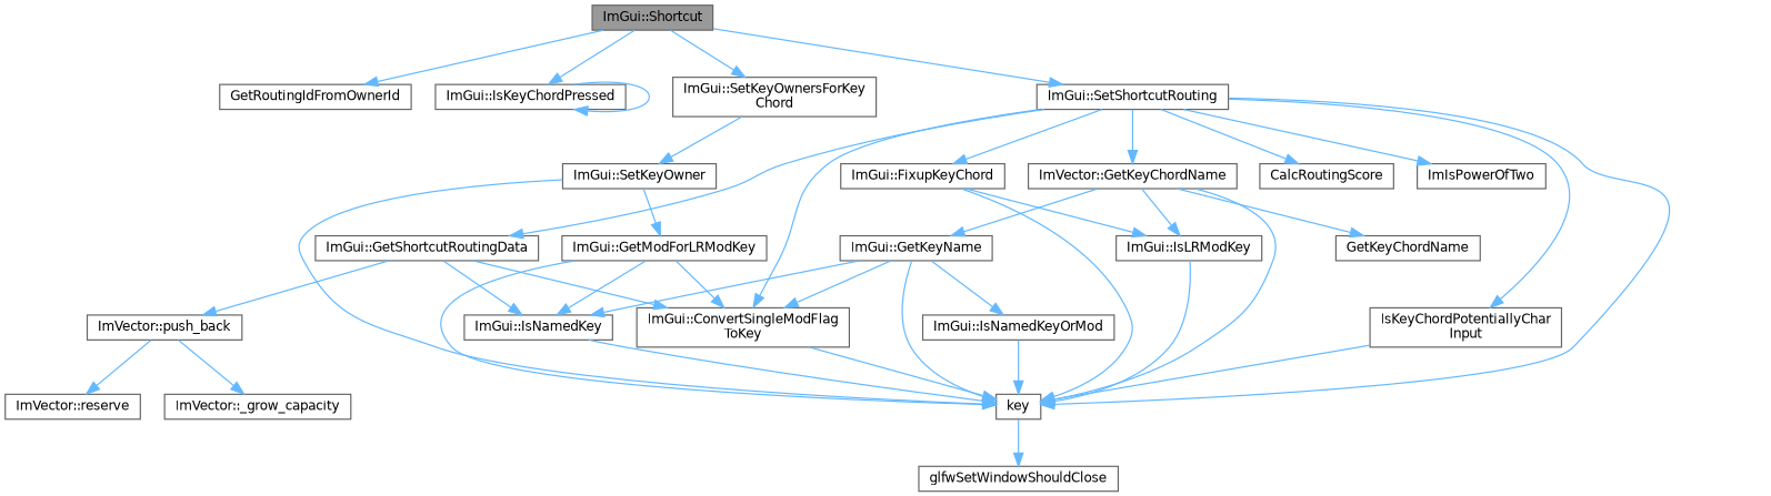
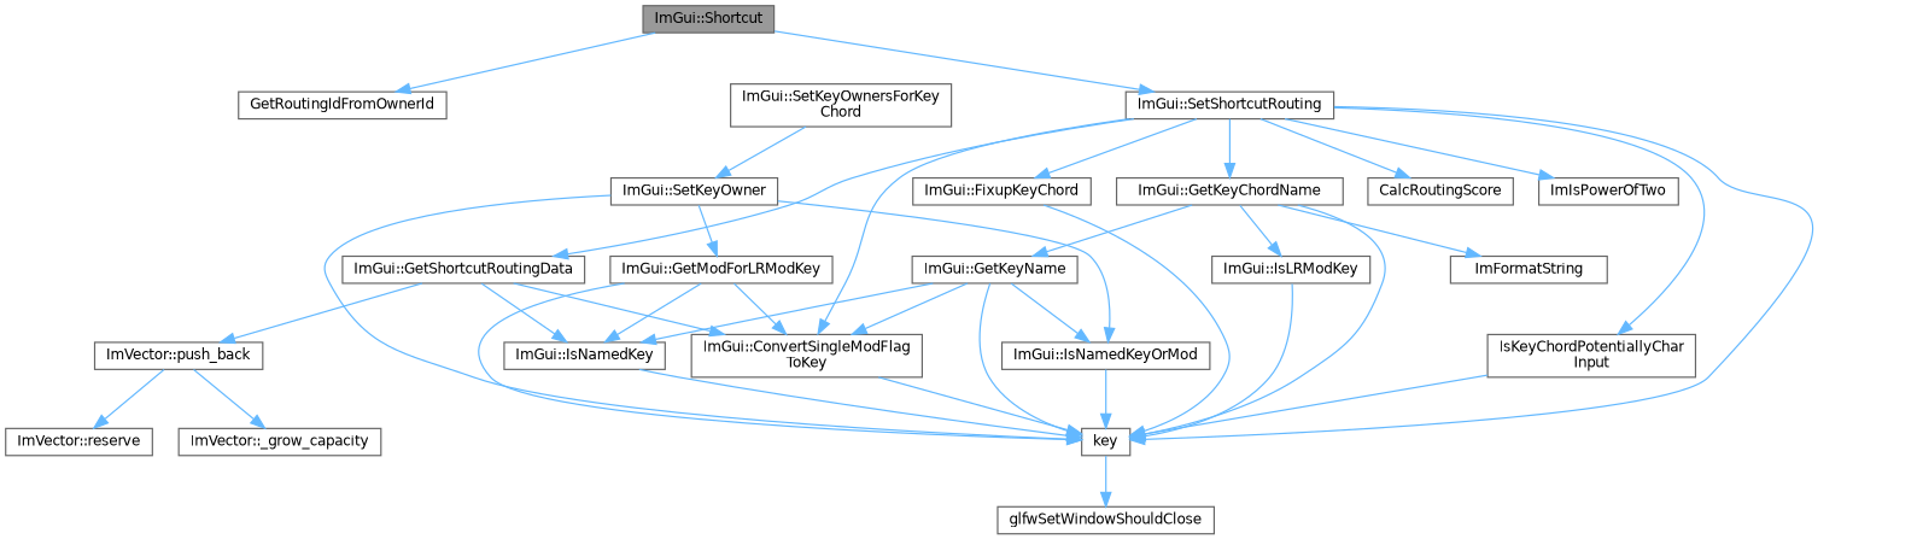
  digraph {
    rankdir=TB
    node [color=grey40 fillcolor=white fontname=Helvetica fontsize=10 shape=box style=filled]
    edge [color=steelblue1 fontname=Helvetica fontsize=10 labelfontname=Helvetica labelfontsize=10 style=solid]
    n1 [color=gray40 fillcolor=grey60 fontcolor=black height=0.2 label="ImGui::Shortcut" width=0.4]
    n2 [height=0.2 label=GetRoutingIdFromOwnerId width=0.4]
-   n3 [height=0.2 label="ImGui::IsKeyChordPressed" width=0.4]
    n4 [height=0.2 label="ImGui::SetKeyOwnersForKey\lChord" width=0.4]
    n5 [height=0.2 label="ImGui::SetShortcutRouting" width=0.4]
    n6 [height=0.2 label="ImGui::SetKeyOwner" width=0.4]
    n7 [height=0.2 label=key width=0.4]
    n8 [height=0.2 label="ImGui::ConvertSingleModFlag\lToKey" width=0.4]
    n9 [height=0.2 label=CalcRoutingScore width=0.4]
    n10 [height=0.2 label="ImGui::FixupKeyChord" width=0.4]
-   n11 [height=0.2 label="ImVector::GetKeyChordName" width=0.4]
+   n11 [height=0.2 label="ImGui::GetKeyChordName" width=0.4]
    n12 [height=0.2 label="ImGui::GetShortcutRoutingData" width=0.4]
    n13 [height=0.2 label=ImIsPowerOfTwo width=0.4]
    n14 [height=0.2 label="IsKeyChordPotentiallyChar\lInput" width=0.4]
    n15 [height=0.2 label="ImGui::GetModForLRModKey" width=0.4]
    n16 [height=0.2 label="ImGui::IsNamedKeyOrMod" width=0.4]
    n17 [height=0.2 label="ImGui::IsNamedKey" width=0.4]
    n18 [height=0.2 label=glfwSetWindowShouldClose width=0.4]
    n19 [height=0.2 label="ImGui::IsLRModKey" width=0.4]
    n20 [height=0.2 label="ImGui::GetKeyName" width=0.4]
-   n21 [height=0.2 label=GetKeyChordName width=0.4]
+   n21 [height=0.2 label=ImFormatString width=0.4]
    n22 [height=0.2 label="ImVector::push_back" width=0.4]
    n23 [height=0.2 label="ImVector::_grow_capacity" width=0.4]
    n24 [height=0.2 label="ImVector::reserve" width=0.4]
    n1 -> n2
-   n1 -> n3
-   n1 -> n4
    n1 -> n5
-   n3 -> n3
    n4 -> n6
    n5 -> n7
    n5 -> n8
    n5 -> n9
    n5 -> n10
    n5 -> n11
    n5 -> n12
    n5 -> n13
    n5 -> n14
    n6 -> n7
    n6 -> n15
+   n6 -> n16
    n7 -> n18
    n8 -> n7
    n10 -> n7
-   n10 -> n19
    n11 -> n7
    n11 -> n19
    n11 -> n20
    n11 -> n21
    n12 -> n8
    n12 -> n17
    n12 -> n22
    n14 -> n7
    n15 -> n7
    n15 -> n8
    n15 -> n17
    n16 -> n7
    n17 -> n7
    n19 -> n7
    n20 -> n7
    n20 -> n8
    n20 -> n16
    n20 -> n17
    n22 -> n23
    n22 -> n24
  }
